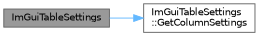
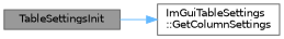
  digraph {
    rankdir=LR
    node [fontname=Helvetica fontsize=10 shape=box style=filled]
-   n1 [color=gray40 fillcolor=grey60 fontcolor=black height=0.2 label=ImGuiTableSettings width=0.4]
+   n1 [color=gray40 fillcolor=grey60 fontcolor=black height=0.2 label=TableSettingsInit width=0.4]
    n2 [color=grey40 fillcolor=white height=0.2 label="ImGuiTableSettings\l::GetColumnSettings" width=0.4]
    n1 -> n2 [color=steelblue1 fontname=Helvetica fontsize=10 labelfontname=Helvetica labelfontsize=10 style=solid]
  }
